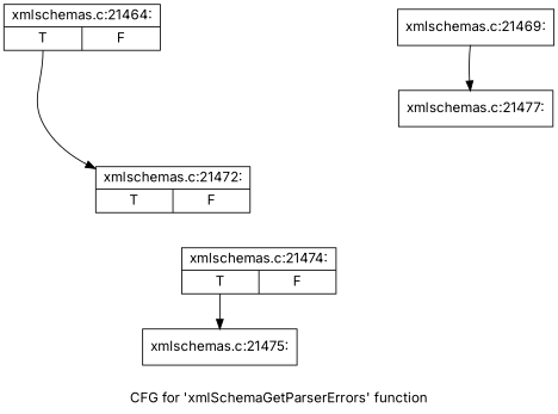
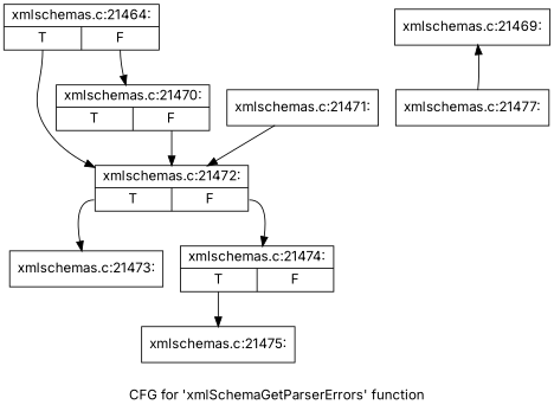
  digraph {
    fontname=Inter
    label="CFG for 'xmlSchemaGetParserErrors' function"
    node [fontname=Inter shape=record]
    edge [fontname=Inter tailport=s1]
    n1 [label="{xmlschemas.c:21464:|{<s0>T|<s1>F}}"]
+   n2 [label="{xmlschemas.c:21470:|{<s0>T|<s1>F}}"]
    n3 [label="{xmlschemas.c:21472:|{<s0>T|<s1>F}}"]
    n4 [label="{xmlschemas.c:21469:}"]
    n5 [label="{xmlschemas.c:21477:}"]
+   n6 [label="{xmlschemas.c:21471:}"]
+   n7 [label="{xmlschemas.c:21473:}"]
    n8 [label="{xmlschemas.c:21474:|{<s0>T|<s1>F}}"]
    n9 [label="{xmlschemas.c:21475:}"]
+   n1 -> n2
    n1 -> n3 [tailport=s0]
-   n4 -> n5 [tailport=""]
+   n2 -> n3
+   n3 -> n7 [tailport=s0]
+   n3 -> n8
+   n5 -> n4 [tailport=""]
+   n6 -> n3 [tailport=""]
    n8 -> n9 [tailport=s0]
  }
